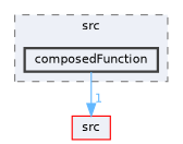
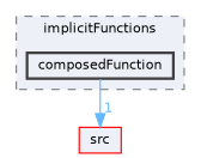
  digraph {
    compound=true
    node [fillcolor="#edf0f7" fontname=Helvetica fontsize=10 shape=box]
    n1 [color=grey25 height=0.2 label=composedFunction style="filled,bold" width=0.4]
    n2 [color=red height=0.2 label=src style=filled width=0.4]
    subgraph cluster_1 {
      bgcolor="#edf0f7"
      fontname=Helvetica
      fontsize=10
-     label=src
+     label=implicitFunctions
      pencolor=grey50
      style="filled,dashed"
      n1
    }
    n1 -> n2 [color=steelblue1 fontcolor=steelblue1 fontname=Helvetica fontsize=10 headlabel=1 labeldistance=1.5 labelfontname=Helvetica labelfontsize=10]
  }
